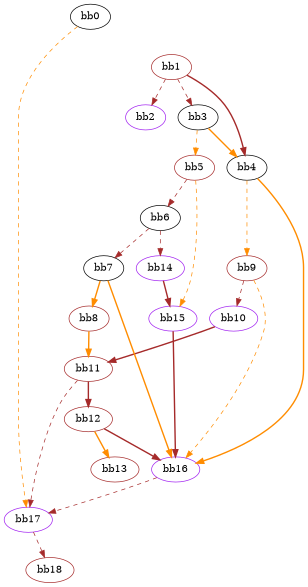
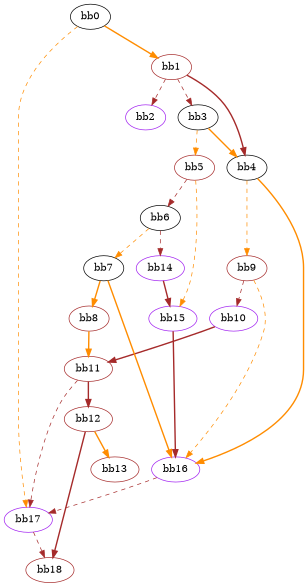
  digraph {
    node [color=brown]
    edge [color=brown style=dashed]
    n1 [color=black label="bb0\l"]
    n2 [label="bb1\l"]
    n3 [color=purple label="bb17\l"]
    n4 [color=purple label="bb2\l"]
    n5 [color=black label="bb3\l"]
    n6 [color=black label="bb4\l"]
    n7 [label="bb18\l"]
    n8 [label="bb5\l"]
    n9 [label="bb9\l"]
    n10 [color=purple label="bb16\l"]
    n11 [color=black label="bb6\l"]
    n12 [color=purple label="bb15\l"]
    n13 [color=purple label="bb10\l"]
    n14 [color=black label="bb7\l"]
    n15 [color=purple label="bb14\l"]
    n16 [label="bb8\l"]
    n17 [label="bb11\l"]
    n18 [label="bb12\l"]
    n19 [label="bb13\l"]
+   n1 -> n2 [color=darkorange style=bold]
    n1 -> n3 [color=darkorange]
    n2 -> n4
    n2 -> n5
    n2 -> n6 [style=bold]
    n3 -> n7
    n5 -> n6 [color=darkorange style=bold]
    n5 -> n8 [color=darkorange]
    n6 -> n9 [color=darkorange]
    n6 -> n10 [color=darkorange style=bold]
    n8 -> n11
    n8 -> n12 [color=darkorange]
    n9 -> n10 [color=darkorange]
    n9 -> n13
    n10 -> n3
-   n11 -> n14
+   n11 -> n14 [color=darkorange]
    n11 -> n15
    n12 -> n10 [style=bold]
    n13 -> n17 [style=bold]
    n14 -> n10 [color=darkorange style=bold]
    n14 -> n16 [color=darkorange style=bold]
    n15 -> n12 [style=bold]
    n16 -> n17 [color=darkorange style=bold]
    n17 -> n3
    n17 -> n18 [style=bold]
-   n18 -> n10 [style=bold]
+   n18 -> n7 [style=bold]
    n18 -> n19 [color=darkorange style=bold]
  }
